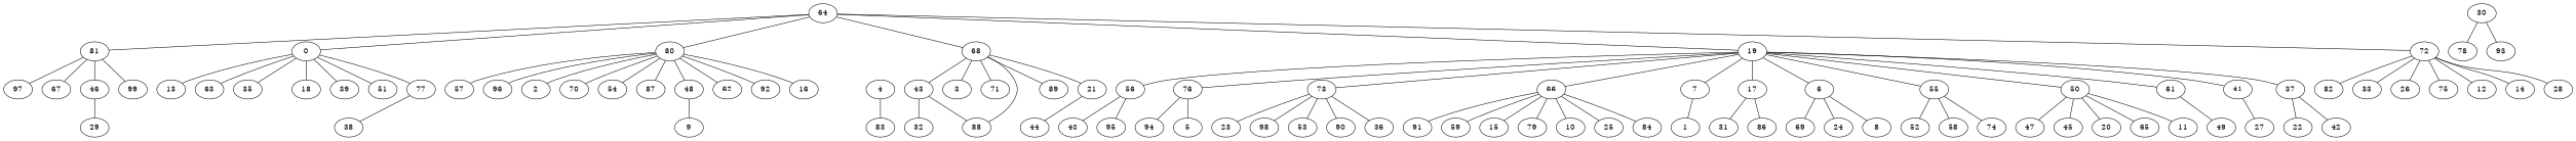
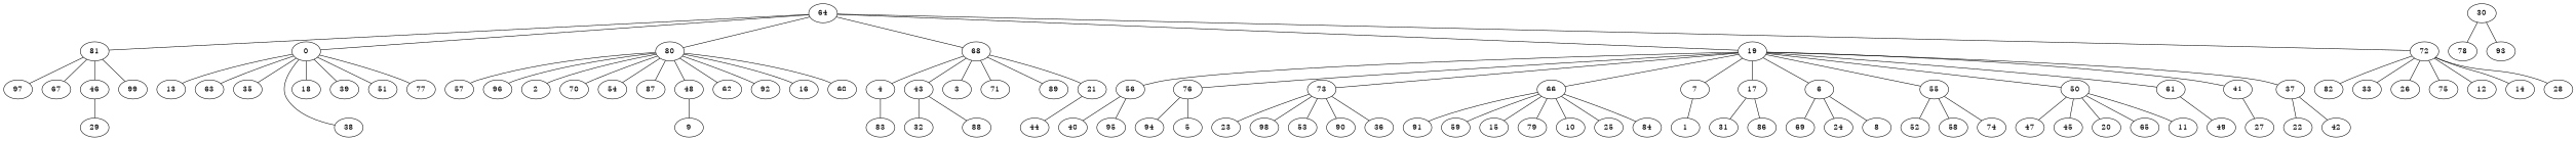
  graph {
    4
    83
    37
    42
    22
    56
    95
    40
    76
    5
    94
    73
    98
    53
    90
    36
    23
    81
    99
    97
    67
    46
    29
    66
    79
    10
    25
    84
    91
    59
    15
    7
    1
    17
    86
    31
    48
    9
    6
    69
    24
    8
    0
    38
    13
    63
    35
    77
    18
    39
    51
    64
    80
    68
    19
    72
    62
    92
    16
+   60
    57
    96
    2
    70
    54
    87
    30
    78
    93
    43
    3
    71
    21
    89
    55
    50
    61
    41
    82
    33
    26
    75
    12
    14
    28
    52
    58
    74
    88
    32
    45
    20
    65
    11
    47
    49
    44
    27
    4 -- 83
    37 -- 42
    37 -- 22
    56 -- 95
    56 -- 40
    76 -- 5
    76 -- 94
    73 -- 98
    73 -- 53
    73 -- 90
    73 -- 36
    73 -- 23
    81 -- 99
    81 -- 97
    81 -- 67
    81 -- 46
    46 -- 29
    66 -- 79
    66 -- 10
    66 -- 25
    66 -- 84
    66 -- 91
    66 -- 59
    66 -- 15
    7 -- 1
    17 -- 86
    17 -- 31
    48 -- 9
    6 -- 69
    6 -- 24
    6 -- 8
-   77 -- 38
+   0 -- 38
    0 -- 13
    0 -- 63
    0 -- 35
    0 -- 77
    0 -- 18
    0 -- 39
    0 -- 51
    64 -- 81
    64 -- 0
    64 -- 80
    64 -- 68
    64 -- 19
    64 -- 72
    80 -- 48
    80 -- 62
    80 -- 92
    80 -- 16
+   80 -- 60
    80 -- 57
    80 -- 96
    80 -- 2
    80 -- 70
    80 -- 54
    80 -- 87
-   68 -- 88
+   68 -- 4
    68 -- 43
    68 -- 3
    68 -- 71
    68 -- 21
    68 -- 89
    19 -- 37
    19 -- 56
    19 -- 76
    19 -- 73
    19 -- 66
    19 -- 7
    19 -- 17
    19 -- 6
    19 -- 55
    19 -- 50
    19 -- 61
    19 -- 41
    72 -- 82
    72 -- 33
    72 -- 26
    72 -- 75
    72 -- 12
    72 -- 14
    72 -- 28
    30 -- 78
    30 -- 93
    43 -- 88
    43 -- 32
    21 -- 44
    55 -- 52
    55 -- 58
    55 -- 74
    50 -- 45
    50 -- 20
    50 -- 65
    50 -- 11
    50 -- 47
    61 -- 49
    41 -- 27
  }
